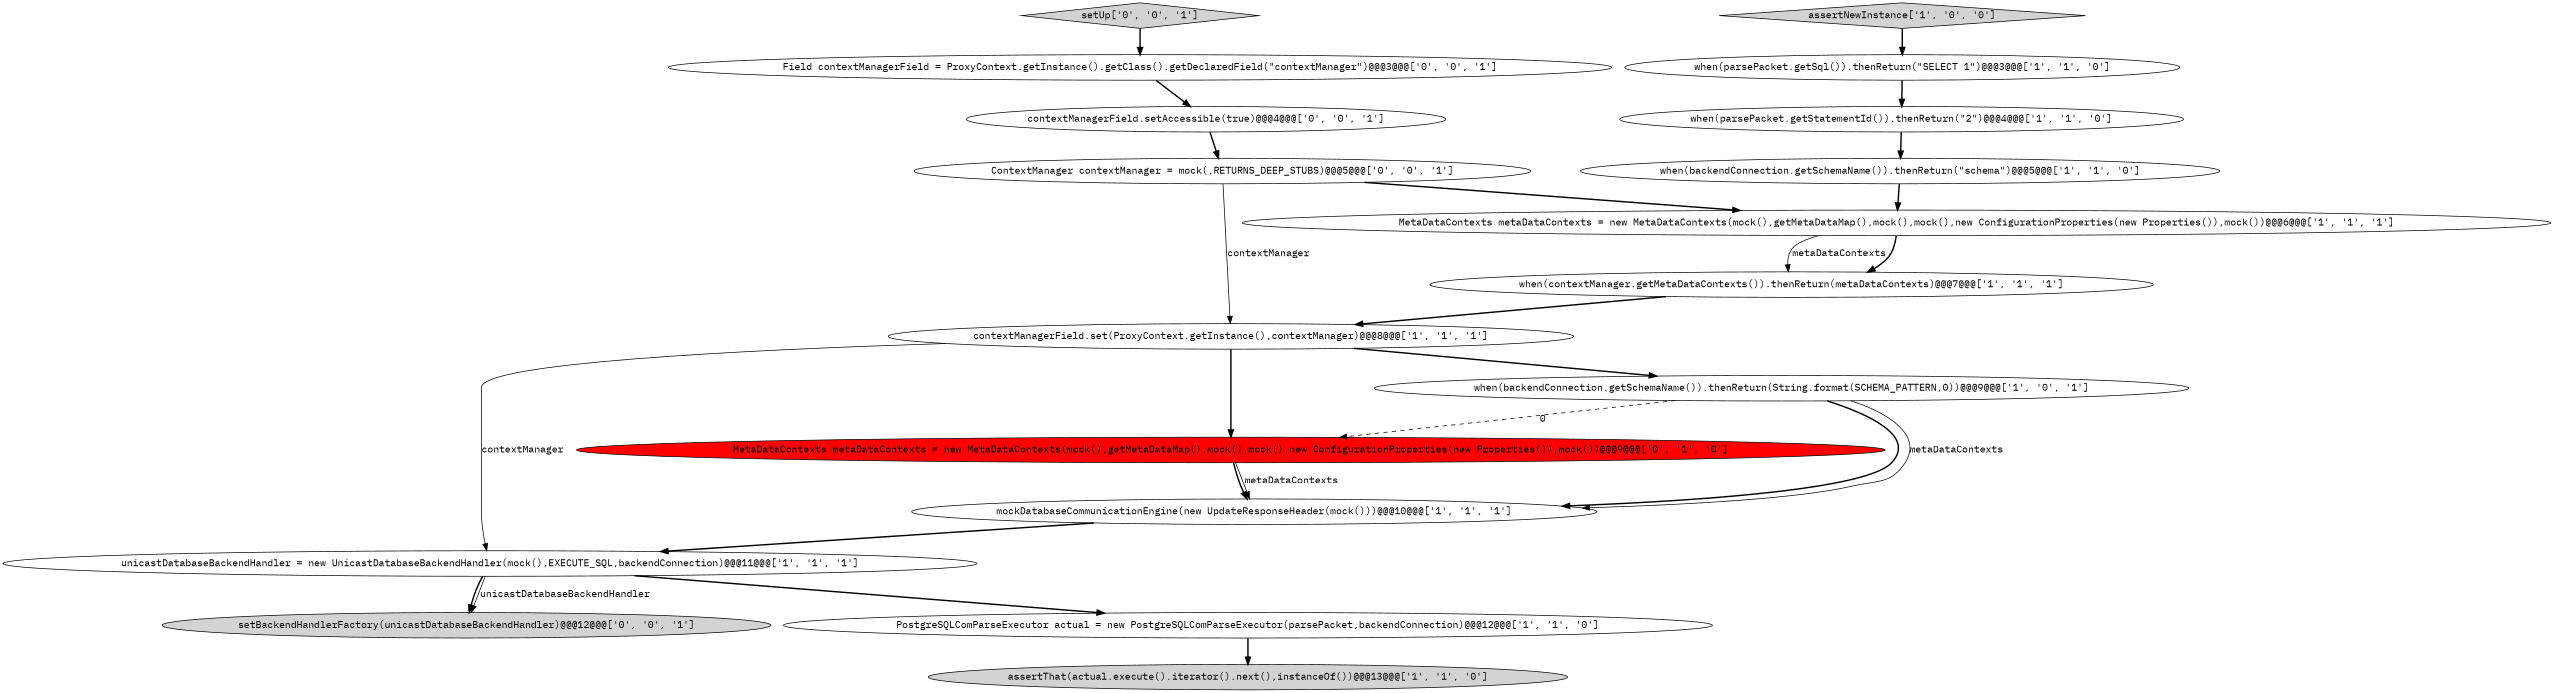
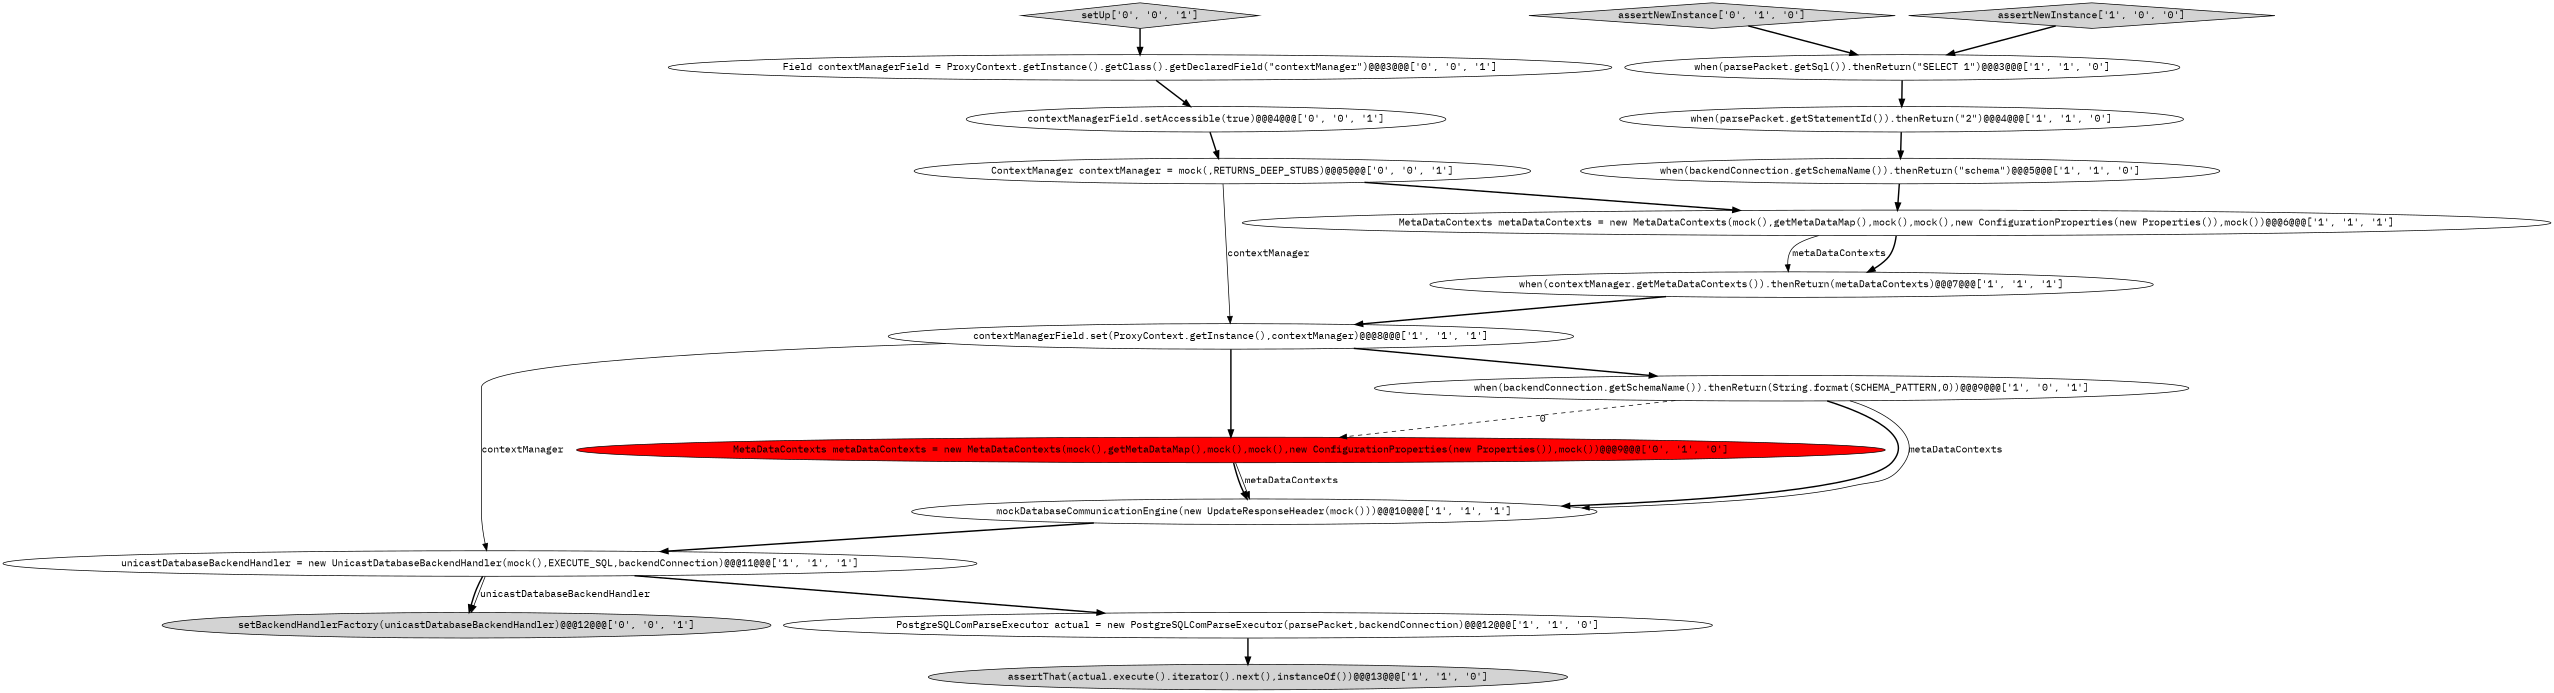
  digraph {
    fontname="IBM Plex Mono"
    node [fillcolor=white shape=ellipse style=filled fontname="IBM Plex Mono"]
    edge [style=bold fontname="IBM Plex Mono"]
    n1 [label="MetaDataContexts metaDataContexts = new MetaDataContexts(mock(),getMetaDataMap(),mock(),mock(),new ConfigurationProperties(new Properties()),mock())@@@6@@@['1', '1', '1']"]
    n2 [label="when(contextManager.getMetaDataContexts()).thenReturn(metaDataContexts)@@@7@@@['1', '1', '1']"]
    n3 [fillcolor=lightgray label="assertThat(actual.execute().iterator().next(),instanceOf())@@@13@@@['1', '1', '0']"]
    n4 [label="ContextManager contextManager = mock(,RETURNS_DEEP_STUBS)@@@5@@@['0', '0', '1']"]
    n5 [label="contextManagerField.set(ProxyContext.getInstance(),contextManager)@@@8@@@['1', '1', '1']"]
    n6 [label="when(parsePacket.getStatementId()).thenReturn(\"2\")@@@4@@@['1', '1', '0']"]
    n7 [label="when(backendConnection.getSchemaName()).thenReturn(\"schema\")@@@5@@@['1', '1', '0']"]
    n8 [label="unicastDatabaseBackendHandler = new UnicastDatabaseBackendHandler(mock(),EXECUTE_SQL,backendConnection)@@@11@@@['1', '1', '1']"]
    n9 [fillcolor=lightgray label="setBackendHandlerFactory(unicastDatabaseBackendHandler)@@@12@@@['0', '0', '1']"]
    n10 [label="PostgreSQLComParseExecutor actual = new PostgreSQLComParseExecutor(parsePacket,backendConnection)@@@12@@@['1', '1', '0']"]
    n11 [label="when(backendConnection.getSchemaName()).thenReturn(String.format(SCHEMA_PATTERN,0))@@@9@@@['1', '0', '1']"]
    n12 [fillcolor=red label="MetaDataContexts metaDataContexts = new MetaDataContexts(mock(),getMetaDataMap(),mock(),mock(),new ConfigurationProperties(new Properties()),mock())@@@9@@@['0', '1', '0']"]
    n13 [label="mockDatabaseCommunicationEngine(new UpdateResponseHeader(mock()))@@@10@@@['1', '1', '1']"]
    n14 [label="contextManagerField.setAccessible(true)@@@4@@@['0', '0', '1']"]
    n15 [fillcolor=lightgray label="assertNewInstance['1', '0', '0']" shape=diamond]
    n16 [label="when(parsePacket.getSql()).thenReturn(\"SELECT 1\")@@@3@@@['1', '1', '0']"]
    n17 [fillcolor=lightgray label="setUp['0', '0', '1']" shape=diamond]
    n18 [label="Field contextManagerField = ProxyContext.getInstance().getClass().getDeclaredField(\"contextManager\")@@@3@@@['0', '0', '1']"]
+   n19 [fillcolor=lightgray label="assertNewInstance['0', '1', '0']" shape=diamond]
    n1 -> n2 [label=metaDataContexts style=solid]
    n1 -> n2
    n2 -> n5
    n4 -> n1
    n4 -> n5 [label=contextManager style=solid]
    n5 -> n8 [label=contextManager style=solid]
    n5 -> n11
    n5 -> n12
    n6 -> n7
    n7 -> n1
    n8 -> n9 [label=unicastDatabaseBackendHandler style=solid]
    n8 -> n9
    n8 -> n10
    n10 -> n3
    n11 -> n12 [label=0 style=dashed]
    n11 -> n13
    n11 -> n13 [label=metaDataContexts style=solid]
    n12 -> n13 [label=metaDataContexts style=solid]
    n12 -> n13
    n13 -> n8
    n14 -> n4
    n15 -> n16
    n16 -> n6
    n17 -> n18
    n18 -> n14
+   n19 -> n16
  }
